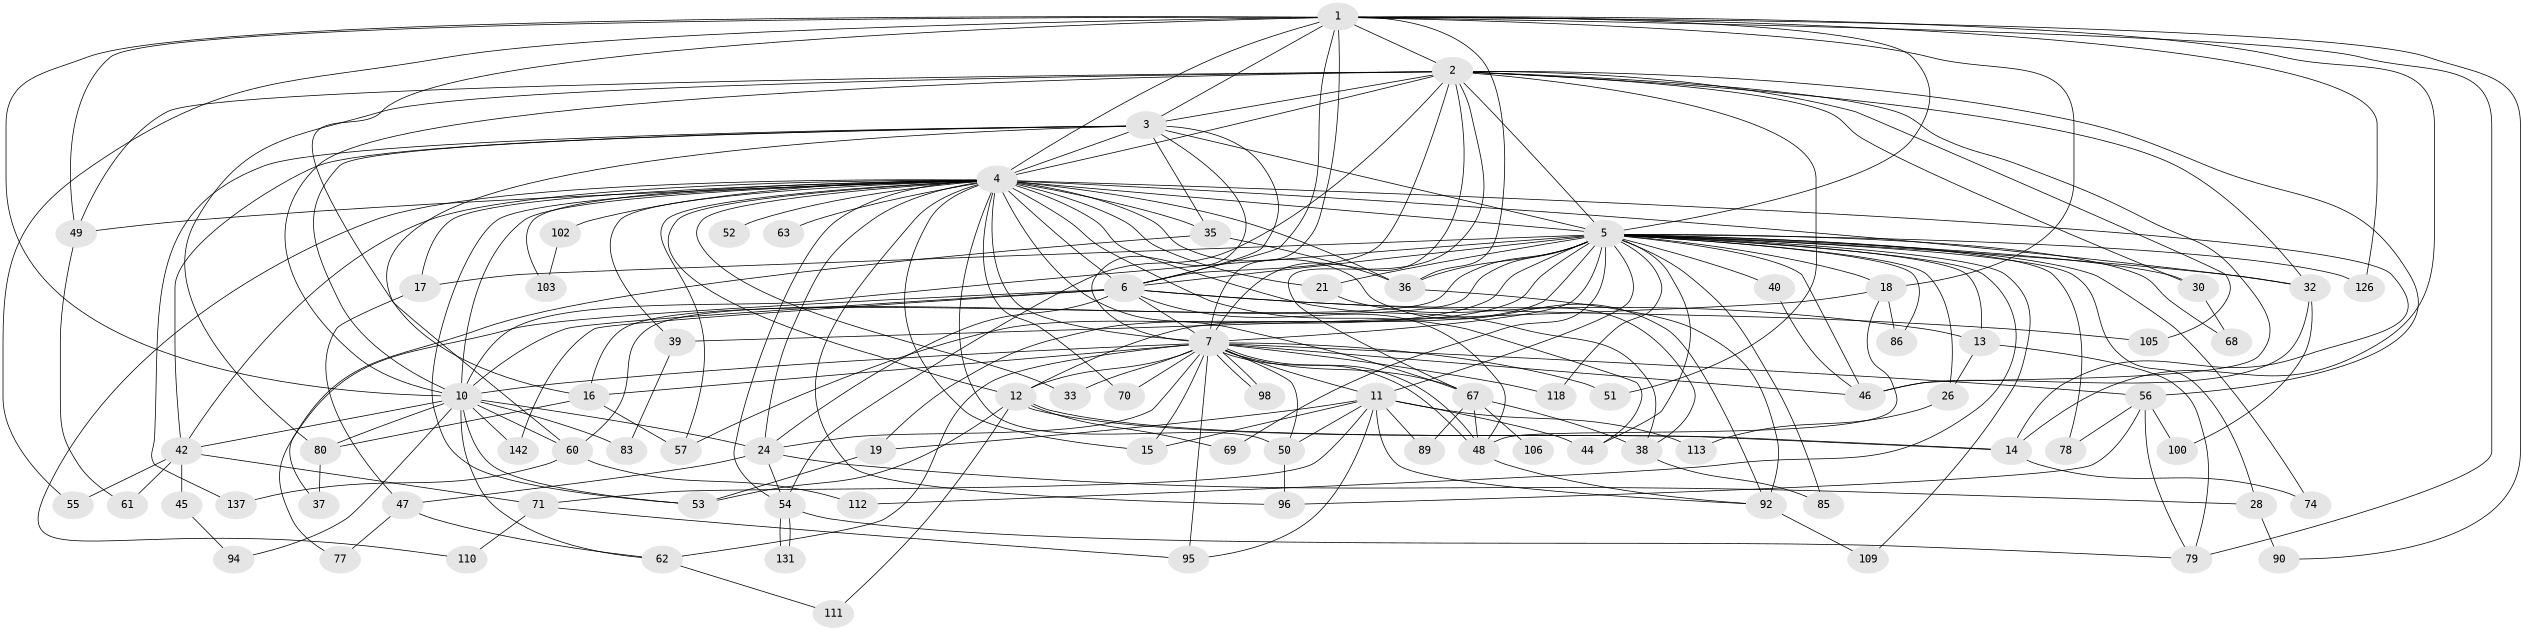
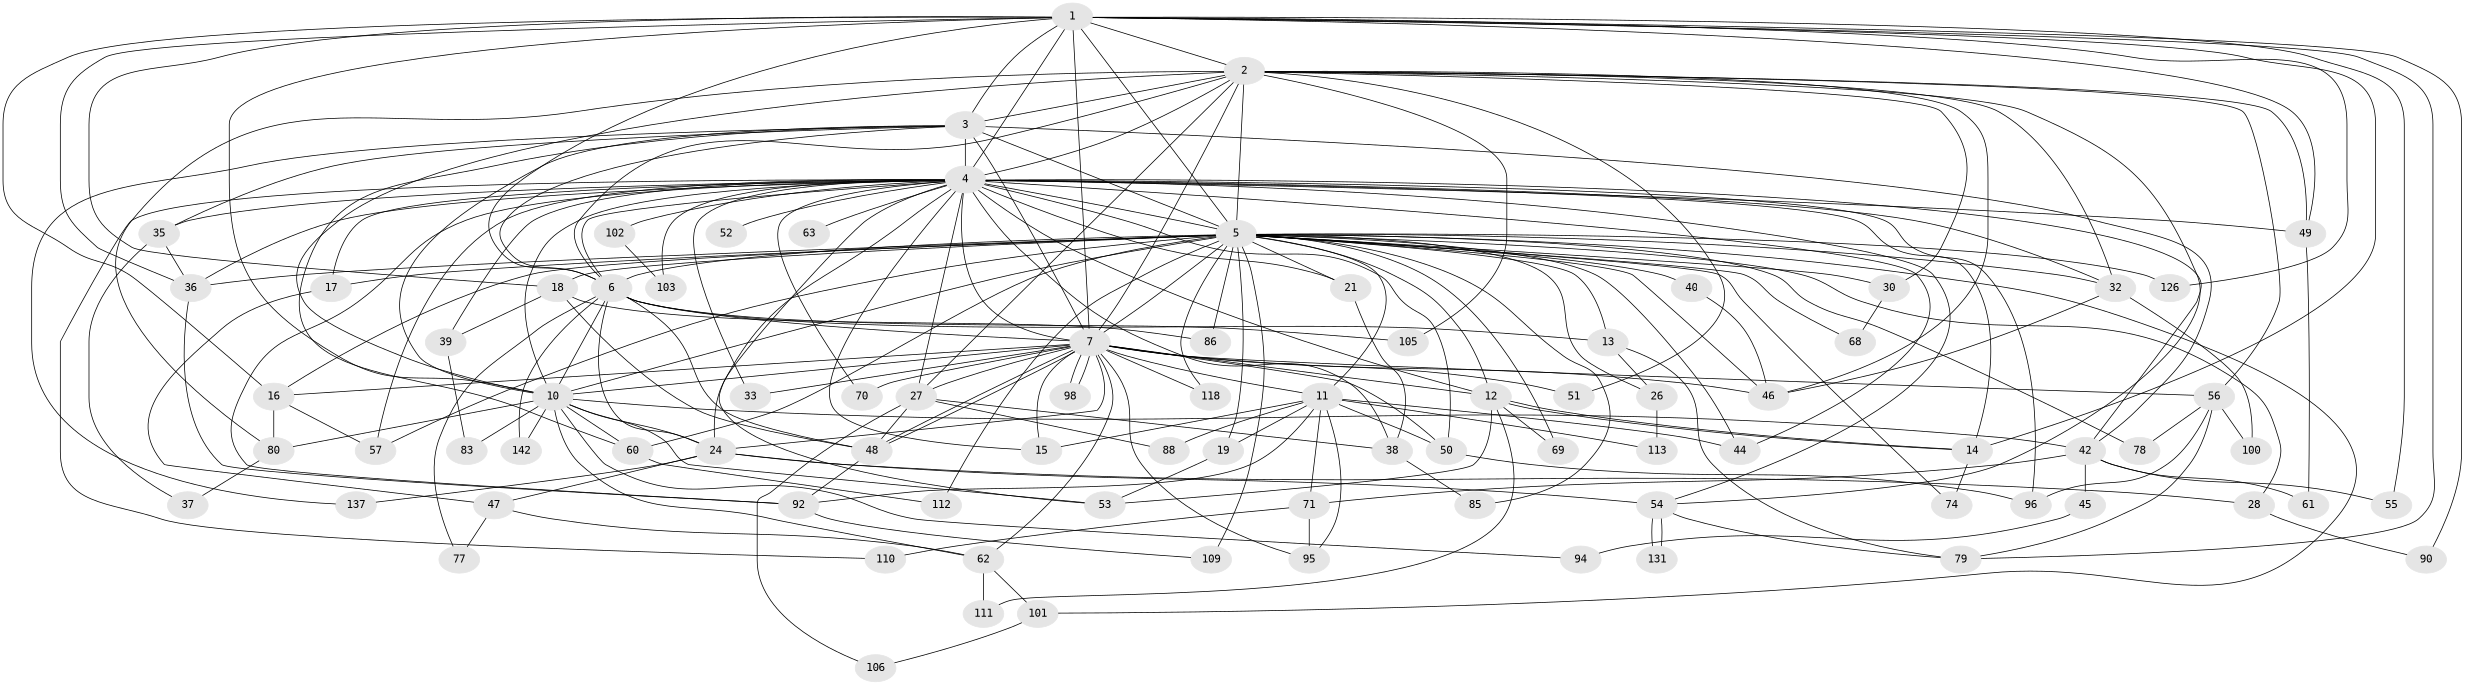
  graph {
    fontname="DejaVu Sans Mono"
    node [color=gray90 fontname="DejaVu Sans Mono" style=filled]
    edge [fontname="DejaVu Sans Mono"]
    1
    2
    3
    4 [super="+65+144+107+116+8"]
    5 [super="+64+9+58+141"]
    6 [super="+104"]
    7 [super="+22+23+89+59"]
    10
    14 [super="+73"]
    16 [super="+108"]
    18
    36 [super="+41"]
    49 [super="+99"]
    55
    79 [super="+129"]
    90
    126
-   27 [super="+120" label=67]
+   27 [super="+120"]
    30
    32
    46 [super="+133"]
    51
    54 [super="+72"]
    56 [super="+81+75"]
    80
    105
    35
    42
    60 [super="+121"]
    137
    12 [super="+76+29"]
    15 [super="+31"]
    17
    21
    24
    33
    38 [super="+125"]
    39
    44 [super="+136"]
    50 [super="+93+122"]
    52
    53 [super="+115"]
    57
    63 [super="+91"]
    70
    92
    96
    102
    103
    110
    11
    13
    19 [super="+20+124"]
    26
    28
    40
    68
    69
    74
    78
    85 [super="+128"]
    86
+   101
    109
    112
    118
    48 [super="+114+84"]
    77
    142
    62 [super="+66"]
    95 [super="+138"]
    98
    83
    94
    61
-   88 [label=89]
+   88
    106
    100
    131
    37
    71
    45
    111
    47
    113
    1 -- 2
    1 -- 3
    1 -- 4 [weight=3]
    1 -- 5 [weight=2]
    1 -- 6
    1 -- 7
    1 -- 10
    1 -- 14
    1 -- 16
    1 -- 18
    1 -- 36
    1 -- 49
    1 -- 55
    1 -- 79
    1 -- 90
    1 -- 126
    2 -- 3
    2 -- 4 [weight=2]
    2 -- 5 [weight=2]
    2 -- 6
    2 -- 7
    2 -- 10
    2 -- 49
    2 -- 27
    2 -- 30
    2 -- 32
    2 -- 46
    2 -- 51
    2 -- 54
    2 -- 56
    2 -- 80
    2 -- 105
    3 -- 4 [weight=3]
    3 -- 5 [weight=2]
    3 -- 6
    3 -- 7
    3 -- 10
    3 -- 35
    3 -- 42
    3 -- 60
    3 -- 137
    4 -- 5 [weight=7]
    4 -- 6 [weight=3]
    4 -- 7 [weight=5]
    4 -- 10 [weight=2]
    4 -- 14
    4 -- 36
    4 -- 49
    4 -- 27
    4 -- 32
    4 -- 54
    4 -- 35
    4 -- 42
    4 -- 12
    4 -- 15
    4 -- 17
    4 -- 21
    4 -- 24
    4 -- 33
    4 -- 38
    4 -- 39
    4 -- 44
    4 -- 50
    4 -- 52
    4 -- 53
    4 -- 57
    4 -- 63 [weight=3]
    4 -- 70
    4 -- 92
    4 -- 96
    4 -- 102
    4 -- 103
    4 -- 110
    5 -- 6 [weight=2]
    5 -- 7 [weight=3]
    5 -- 10 [weight=2]
    5 -- 16
    5 -- 18
    5 -- 36 [weight=2]
    5 -- 126
    5 -- 30
    5 -- 32
    5 -- 46
    5 -- 60
    5 -- 12
    5 -- 17 [weight=2]
    5 -- 21
    5 -- 44
    5 -- 57
    5 -- 11
    5 -- 13
    5 -- 19
    5 -- 26
    5 -- 28
    5 -- 40 [weight=3]
    5 -- 68
    5 -- 69
    5 -- 74
    5 -- 78
    5 -- 85 [weight=2]
    5 -- 86
+   5 -- 101
    5 -- 109
    5 -- 112
    5 -- 118
    6 -- 7
    6 -- 10
    6 -- 105
    6 -- 24
    6 -- 13
    6 -- 48
    6 -- 77
    6 -- 142
    7 -- 10
    7 -- 16
    7 -- 27
    7 -- 46
    7 -- 51
    7 -- 56 [weight=2]
    7 -- 12 [weight=2]
    7 -- 15
    7 -- 24
    7 -- 33
    7 -- 50
    7 -- 70
    7 -- 11
    7 -- 118
    7 -- 48
    7 -- 48
    7 -- 62
    7 -- 95
    7 -- 98
    7 -- 98
    10 -- 80
    10 -- 42
    10 -- 60
    10 -- 24
    10 -- 53
    10 -- 142
    10 -- 62
    10 -- 83
    10 -- 94
    14 -- 74
    16 -- 80
    16 -- 57
    18 -- 39
    18 -- 86
    18 -- 48
    36 -- 92
    49 -- 61
    27 -- 38
    27 -- 48
    27 -- 88
    27 -- 106
    30 -- 68
    32 -- 46
    32 -- 100
    54 -- 79
    54 -- 131
    54 -- 131
    56 -- 79
    56 -- 96
    56 -- 78
    56 -- 100
    80 -- 37
    35 -- 36
    35 -- 37
    42 -- 55
    42 -- 61
    42 -- 71
    42 -- 45
    60 -- 112
    12 -- 14
    12 -- 14
    12 -- 53
    12 -- 69
    12 -- 111
    17 -- 47
    21 -- 38
    24 -- 54
-   60 -- 137
+   24 -- 137
    24 -- 28
    24 -- 47
    38 -- 85
    39 -- 83
    50 -- 96
    92 -- 109
    102 -- 103
    11 -- 15
    11 -- 44
    11 -- 50
    11 -- 92
    11 -- 19
    11 -- 95
    11 -- 88
    11 -- 71
    11 -- 113
    13 -- 79
    13 -- 26
    19 -- 53
    26 -- 113
    28 -- 90
    40 -- 46
+   101 -- 106
    48 -- 92
+   62 -- 101
    62 -- 111
    71 -- 110
    71 -- 95
    45 -- 94
    47 -- 77
    47 -- 62
  }
